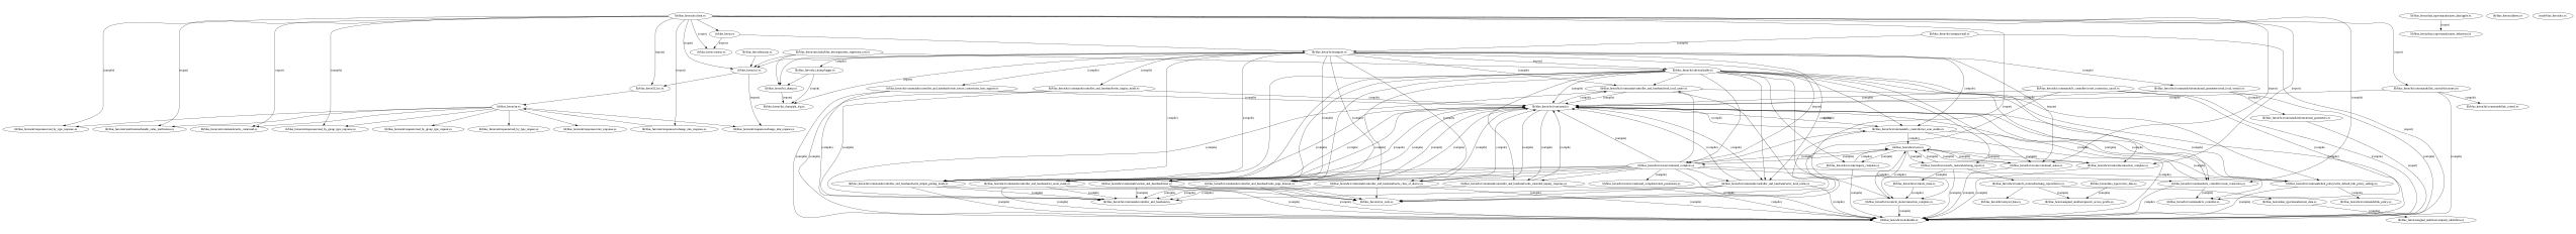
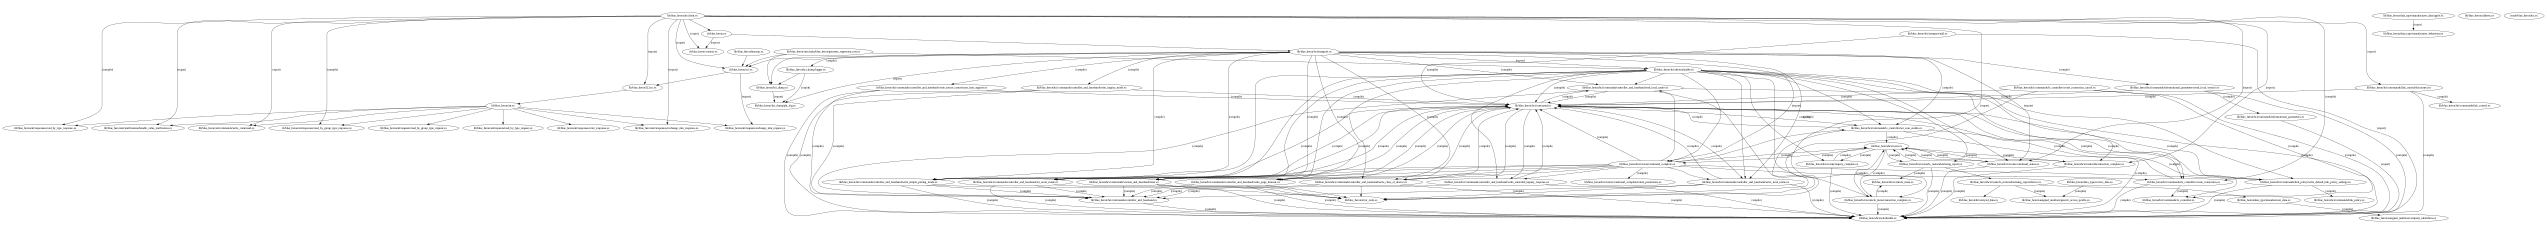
  digraph {
    fontname="Liberation Serif"
    node [fontname="Liberation Serif"]
    edge [fontname="Liberation Serif"]
    "lib/blue_heron.ex"
    "lib/blue_heron/context.ex"
    "lib/blue_heron/hci/transport.ex"
    "lib/blue_heron/acl.ex"
    "lib/blue_heron/hci/commands/controller_and_baseband/read_local_name.ex"
    n6 [label="lib/blue_heron/hci/commands/version_and_baseband/reset.ex"]
    "lib/blue_heron/hci/commands/controller_and_baseband/set_event_mask.ex"
    "lib/blue_heron/hci/commands/controller_and_baseband/write_class_of_device.ex"
    "lib/blue_heron/hci/commands/controller_and_baseband/write_local_name.ex"
    "lib/blue_heron/hci/commands/controller_and_baseband/write_page_timeout.ex"
    "lib/blue_heron/hci/commands/controller_and_baseband/write_simple_pairing_mode.ex"
    "lib/blue_heron/hci/commands/le_controller/set_scan_enable.ex"
    "lib/blue_heron/hci/commands/controller_and_baseband/write_inquiry_mode.ex"
    "lib/blue_heron/hci/commands/controller_and_baseband/write_secure_connections_host_support.ex"
    "lib/blue_heron/hci/commands/informational_parameters/read_local_version.ex"
    "lib/blue_heron/hci/deserializable.ex"
    "lib/blue_heron/hci/events/command_complete.ex"
    "lib/blue_heron/hci/events/command_status.ex"
    "lib/blue_heron/hci_dump.ex"
    "lib/blue_heron/hci_dump/pkt_log.ex"
    "lib/blue_heron/hci_dump/logger.ex"
    n22 [label="lib/blue_heron/l2_hci.ex"]
    "lib/blue_heron/att/requests/exchange_mtu_request.ex"
    "lib/blue_heron/hci/serializable.ex"
    "lib/blue_heron/error_code.ex"
    "lib/blue_heron/hci/command.ex"
    "lib/blue_heron/hci/commands/controller_and_baseband.ex"
    "lib/blue_heron/hci/commands/le_controller.ex"
    "lib/blue_heron/hci/event.ex"
    "lib/blue_heron/hci/commands/informational_parameters.ex"
    "lib/blue_heron/hci/commands/controller_and_baseband/write_extended_inquiry_response.ex"
    "lib/blue_heron/hci/commands/le_controller/create_connection.ex"
    "lib/blue_heron/hci/commands/link_policy/write_default_link_policy_settings.ex"
    "lib/blue_heron/hci/events/disconnection_complete.ex"
    "lib/blue_heron/hci/events/inquiry_complete.ex"
    "lib/blue_heron/hci/events/le_meta/advertising_report.ex"
    "lib/blue_heron/hci/events/le_meta/connection_complete.ex"
    "lib/blue_heron/hci/events/command_complete/return_parameters.ex"
    "lib/blue_heron/att.ex"
    "lib/blue_heron/att/commands/write_command.ex"
    "lib/blue_heron/att/notifications/handle_value_notification.ex"
    "lib/blue_heron/att/requests/read_by_group_type_request.ex"
    "lib/blue_heron/att/requests/read_by_type_request.ex"
    "lib/blue_heron/att/responses/error_response.ex"
    "lib/blue_heron/att/responses/exchange_mtu_response.ex"
    "lib/blue_heron/att/responses/read_by_group_type_response.ex"
    "lib/blue_heron/att/responses/read_by_type_response.ex"
    "lib/blue_heron/hci/commands/link_policy.ex"
    "lib/blue_heron/hci/events/le_meta.ex"
    "lib/blue_heron/hci/events/le_meta/advertising_report/device.ex"
    "lib/blue_heron/assigned_numbers/generic_access_profile.ex"
    "lib/blue_heron/data_type/manufacturer_data.ex"
    "lib/blue_heron/hci/arrayed_data.ex"
    "lib/blue_heron/assigned_numbers/company_identifiers.ex"
    "lib/blue_heron/data_type/manufacturer_data/apple.ex"
    "lib/blue_heron/data_type/manufacturer_behaviour.ex"
    "lib/blue_heron/address.ex"
    "lib/blue_heron/att/client.ex"
    "lib/blue_heron/hci/commands/link_control/disconnect.ex"
    "lib/blue_heron/hci/commands/link_control.ex"
    "lib/blue_heron/btsnoop.ex"
    "lib/blue_heron/data_type/service_data.ex"
    n63 [label="mode/blue_heron/hci.ex"]
    "lib/blue_heron/hci/commands/le_controller/create_connection_cancel.ex"
    "lib/blue_heron/hci/transport/null.ex"
    "lib/blue_heron/mix/tasks/blue_heron/generate_regression_test.ex"
    "lib/blue_heron.ex" -> "lib/blue_heron/context.ex" [label="(export)"]
    "lib/blue_heron.ex" -> "lib/blue_heron/hci/transport.ex"
    "lib/blue_heron/hci/transport.ex" -> "lib/blue_heron/acl.ex"
    "lib/blue_heron/hci/transport.ex" -> "lib/blue_heron/hci/commands/controller_and_baseband/read_local_name.ex" [label="(compile)"]
    "lib/blue_heron/hci/transport.ex" -> n6 [label="(compile)"]
    "lib/blue_heron/hci/transport.ex" -> "lib/blue_heron/hci/commands/controller_and_baseband/set_event_mask.ex" [label="(compile)"]
    "lib/blue_heron/hci/transport.ex" -> "lib/blue_heron/hci/commands/controller_and_baseband/write_class_of_device.ex" [label="(compile)"]
    "lib/blue_heron/hci/transport.ex" -> "lib/blue_heron/hci/commands/controller_and_baseband/write_local_name.ex" [label="(compile)"]
    "lib/blue_heron/hci/transport.ex" -> "lib/blue_heron/hci/commands/controller_and_baseband/write_page_timeout.ex" [label="(compile)"]
    "lib/blue_heron/hci/transport.ex" -> "lib/blue_heron/hci/commands/controller_and_baseband/write_simple_pairing_mode.ex" [label="(compile)"]
    "lib/blue_heron/hci/transport.ex" -> "lib/blue_heron/hci/commands/le_controller/set_scan_enable.ex" [label="(compile)"]
    "lib/blue_heron/hci/transport.ex" -> "lib/blue_heron/hci/commands/controller_and_baseband/write_inquiry_mode.ex" [label="(compile)"]
    "lib/blue_heron/hci/transport.ex" -> "lib/blue_heron/hci/commands/controller_and_baseband/write_secure_connections_host_support.ex" [label="(compile)"]
    "lib/blue_heron/hci/transport.ex" -> "lib/blue_heron/hci/commands/informational_parameters/read_local_version.ex" [label="(compile)"]
    "lib/blue_heron/hci/transport.ex" -> "lib/blue_heron/hci/deserializable.ex" [label="(export)"]
    "lib/blue_heron/hci/transport.ex" -> "lib/blue_heron/hci/events/command_complete.ex" [label="(export)"]
    "lib/blue_heron/hci/transport.ex" -> "lib/blue_heron/hci/events/command_status.ex" [label="(export)"]
    "lib/blue_heron/hci/transport.ex" -> "lib/blue_heron/hci_dump.ex"
    "lib/blue_heron/hci/transport.ex" -> "lib/blue_heron/hci_dump/pkt_log.ex" [label="(export)"]
    "lib/blue_heron/hci/transport.ex" -> "lib/blue_heron/hci_dump/logger.ex" [label="(compile)"]
    "lib/blue_heron/acl.ex" -> n22
    "lib/blue_heron/acl.ex" -> "lib/blue_heron/att/requests/exchange_mtu_request.ex" [label="(export)"]
    "lib/blue_heron/hci/commands/controller_and_baseband/read_local_name.ex" -> "lib/blue_heron/hci/serializable.ex" [label="(compile)"]
    "lib/blue_heron/hci/commands/controller_and_baseband/read_local_name.ex" -> "lib/blue_heron/error_code.ex"
    "lib/blue_heron/hci/commands/controller_and_baseband/read_local_name.ex" -> "lib/blue_heron/hci/command.ex" [label="(compile)"]
    "lib/blue_heron/hci/commands/controller_and_baseband/read_local_name.ex" -> "lib/blue_heron/hci/commands/controller_and_baseband.ex" [label="(compile)"]
    n6 -> "lib/blue_heron/hci/serializable.ex" [label="(compile)"]
    n6 -> "lib/blue_heron/error_code.ex"
    n6 -> "lib/blue_heron/hci/command.ex" [label="(compile)"]
    n6 -> "lib/blue_heron/hci/commands/controller_and_baseband.ex" [label="(compile)"]
    "lib/blue_heron/hci/commands/controller_and_baseband/set_event_mask.ex" -> "lib/blue_heron/hci/serializable.ex" [label="(compile)"]
    "lib/blue_heron/hci/commands/controller_and_baseband/set_event_mask.ex" -> "lib/blue_heron/error_code.ex"
    "lib/blue_heron/hci/commands/controller_and_baseband/set_event_mask.ex" -> "lib/blue_heron/hci/command.ex" [label="(compile)"]
    "lib/blue_heron/hci/commands/controller_and_baseband/set_event_mask.ex" -> "lib/blue_heron/hci/commands/controller_and_baseband.ex" [label="(compile)"]
    "lib/blue_heron/hci/commands/controller_and_baseband/write_class_of_device.ex" -> "lib/blue_heron/hci/serializable.ex" [label="(compile)"]
    "lib/blue_heron/hci/commands/controller_and_baseband/write_class_of_device.ex" -> "lib/blue_heron/error_code.ex"
    "lib/blue_heron/hci/commands/controller_and_baseband/write_class_of_device.ex" -> "lib/blue_heron/hci/command.ex" [label="(compile)"]
    "lib/blue_heron/hci/commands/controller_and_baseband/write_class_of_device.ex" -> "lib/blue_heron/hci/commands/controller_and_baseband.ex" [label="(compile)"]
    "lib/blue_heron/hci/commands/controller_and_baseband/write_local_name.ex" -> "lib/blue_heron/hci/serializable.ex" [label="(compile)"]
    "lib/blue_heron/hci/commands/controller_and_baseband/write_local_name.ex" -> "lib/blue_heron/error_code.ex"
    "lib/blue_heron/hci/commands/controller_and_baseband/write_local_name.ex" -> "lib/blue_heron/hci/command.ex" [label="(compile)"]
    "lib/blue_heron/hci/commands/controller_and_baseband/write_local_name.ex" -> "lib/blue_heron/hci/commands/controller_and_baseband.ex" [label="(compile)"]
    "lib/blue_heron/hci/commands/controller_and_baseband/write_page_timeout.ex" -> "lib/blue_heron/hci/serializable.ex" [label="(compile)"]
    "lib/blue_heron/hci/commands/controller_and_baseband/write_page_timeout.ex" -> "lib/blue_heron/error_code.ex"
    "lib/blue_heron/hci/commands/controller_and_baseband/write_page_timeout.ex" -> "lib/blue_heron/hci/command.ex" [label="(compile)"]
    "lib/blue_heron/hci/commands/controller_and_baseband/write_page_timeout.ex" -> "lib/blue_heron/hci/commands/controller_and_baseband.ex" [label="(compile)"]
    "lib/blue_heron/hci/commands/controller_and_baseband/write_simple_pairing_mode.ex" -> "lib/blue_heron/hci/serializable.ex" [label="(compile)"]
    "lib/blue_heron/hci/commands/controller_and_baseband/write_simple_pairing_mode.ex" -> "lib/blue_heron/error_code.ex"
    "lib/blue_heron/hci/commands/controller_and_baseband/write_simple_pairing_mode.ex" -> "lib/blue_heron/hci/command.ex" [label="(compile)"]
    "lib/blue_heron/hci/commands/controller_and_baseband/write_simple_pairing_mode.ex" -> "lib/blue_heron/hci/commands/controller_and_baseband.ex" [label="(compile)"]
    "lib/blue_heron/hci/commands/le_controller/set_scan_enable.ex" -> "lib/blue_heron/hci/serializable.ex" [label="(compile)"]
    "lib/blue_heron/hci/commands/le_controller/set_scan_enable.ex" -> "lib/blue_heron/error_code.ex"
    "lib/blue_heron/hci/commands/le_controller/set_scan_enable.ex" -> "lib/blue_heron/hci/command.ex" [label="(compile)"]
    "lib/blue_heron/hci/commands/le_controller/set_scan_enable.ex" -> "lib/blue_heron/hci/commands/le_controller.ex" [label="(compile)"]
    "lib/blue_heron/hci/commands/le_controller/set_scan_enable.ex" -> "lib/blue_heron/hci/event.ex" [label="(compile)"]
    "lib/blue_heron/hci/commands/controller_and_baseband/write_inquiry_mode.ex" -> "lib/blue_heron/hci/serializable.ex" [label="(compile)"]
    "lib/blue_heron/hci/commands/controller_and_baseband/write_inquiry_mode.ex" -> "lib/blue_heron/hci/command.ex" [label="(compile)"]
    "lib/blue_heron/hci/commands/controller_and_baseband/write_inquiry_mode.ex" -> "lib/blue_heron/hci/commands/controller_and_baseband.ex" [label="(compile)"]
    "lib/blue_heron/hci/commands/controller_and_baseband/write_secure_connections_host_support.ex" -> "lib/blue_heron/hci/serializable.ex" [label="(compile)"]
    "lib/blue_heron/hci/commands/controller_and_baseband/write_secure_connections_host_support.ex" -> "lib/blue_heron/hci/command.ex" [label="(compile)"]
    "lib/blue_heron/hci/commands/controller_and_baseband/write_secure_connections_host_support.ex" -> "lib/blue_heron/hci/commands/controller_and_baseband.ex" [label="(compile)"]
    "lib/blue_heron/hci/commands/informational_parameters/read_local_version.ex" -> "lib/blue_heron/hci/serializable.ex" [label="(compile)"]
    "lib/blue_heron/hci/commands/informational_parameters/read_local_version.ex" -> "lib/blue_heron/hci/command.ex" [label="(compile)"]
    "lib/blue_heron/hci/commands/informational_parameters/read_local_version.ex" -> "lib/blue_heron/hci/commands/informational_parameters.ex" [label="(compile)"]
    "lib/blue_heron/hci/deserializable.ex" -> "lib/blue_heron/hci/commands/controller_and_baseband/read_local_name.ex"
    "lib/blue_heron/hci/deserializable.ex" -> n6
    "lib/blue_heron/hci/deserializable.ex" -> "lib/blue_heron/hci/commands/controller_and_baseband/set_event_mask.ex"
    "lib/blue_heron/hci/deserializable.ex" -> "lib/blue_heron/hci/commands/controller_and_baseband/write_class_of_device.ex"
    "lib/blue_heron/hci/deserializable.ex" -> "lib/blue_heron/hci/commands/controller_and_baseband/write_local_name.ex"
    "lib/blue_heron/hci/deserializable.ex" -> "lib/blue_heron/hci/commands/controller_and_baseband/write_page_timeout.ex"
    "lib/blue_heron/hci/deserializable.ex" -> "lib/blue_heron/hci/commands/controller_and_baseband/write_simple_pairing_mode.ex"
    "lib/blue_heron/hci/deserializable.ex" -> "lib/blue_heron/hci/commands/le_controller/set_scan_enable.ex"
    "lib/blue_heron/hci/deserializable.ex" -> "lib/blue_heron/hci/events/command_complete.ex"
    "lib/blue_heron/hci/deserializable.ex" -> "lib/blue_heron/hci/events/command_status.ex"
    "lib/blue_heron/hci/deserializable.ex" -> "lib/blue_heron/hci/command.ex" [label="(compile)"]
    "lib/blue_heron/hci/deserializable.ex" -> "lib/blue_heron/hci/commands/controller_and_baseband/write_extended_inquiry_response.ex"
    "lib/blue_heron/hci/deserializable.ex" -> "lib/blue_heron/hci/commands/le_controller/create_connection.ex"
    "lib/blue_heron/hci/deserializable.ex" -> "lib/blue_heron/hci/commands/link_policy/write_default_link_policy_settings.ex"
    "lib/blue_heron/hci/deserializable.ex" -> "lib/blue_heron/hci/events/disconnection_complete.ex"
    "lib/blue_heron/hci/deserializable.ex" -> "lib/blue_heron/hci/events/inquiry_complete.ex"
    "lib/blue_heron/hci/deserializable.ex" -> "lib/blue_heron/hci/events/le_meta/advertising_report.ex"
    "lib/blue_heron/hci/deserializable.ex" -> "lib/blue_heron/hci/events/le_meta/connection_complete.ex"
    "lib/blue_heron/hci/events/command_complete.ex" -> "lib/blue_heron/hci/commands/controller_and_baseband/read_local_name.ex"
    "lib/blue_heron/hci/events/command_complete.ex" -> n6
    "lib/blue_heron/hci/events/command_complete.ex" -> "lib/blue_heron/hci/commands/controller_and_baseband/set_event_mask.ex"
    "lib/blue_heron/hci/events/command_complete.ex" -> "lib/blue_heron/hci/commands/controller_and_baseband/write_class_of_device.ex"
    "lib/blue_heron/hci/events/command_complete.ex" -> "lib/blue_heron/hci/commands/controller_and_baseband/write_local_name.ex"
    "lib/blue_heron/hci/events/command_complete.ex" -> "lib/blue_heron/hci/commands/controller_and_baseband/write_page_timeout.ex"
    "lib/blue_heron/hci/events/command_complete.ex" -> "lib/blue_heron/hci/commands/controller_and_baseband/write_simple_pairing_mode.ex"
    "lib/blue_heron/hci/events/command_complete.ex" -> "lib/blue_heron/hci/commands/le_controller/set_scan_enable.ex"
-   "lib/blue_heron/hci/events/command_complete.ex" -> "lib/blue_heron/hci/serializable.ex" [label="(compile)"]
+   "lib/blue_heron/hci/commands/controller_and_baseband.ex" -> "lib/blue_heron/hci/serializable.ex" [label="(compile)"]
    "lib/blue_heron/hci/events/command_complete.ex" -> "lib/blue_heron/hci/command.ex" [label="(compile)"]
    "lib/blue_heron/hci/events/command_complete.ex" -> "lib/blue_heron/hci/event.ex" [label="(compile)"]
    "lib/blue_heron/hci/events/command_complete.ex" -> "lib/blue_heron/hci/commands/controller_and_baseband/write_extended_inquiry_response.ex"
    "lib/blue_heron/hci/events/command_complete.ex" -> "lib/blue_heron/hci/commands/le_controller/create_connection.ex"
    "lib/blue_heron/hci/events/command_complete.ex" -> "lib/blue_heron/hci/commands/link_policy/write_default_link_policy_settings.ex"
    "lib/blue_heron/hci/events/command_complete.ex" -> "lib/blue_heron/hci/events/command_complete/return_parameters.ex" [label="(compile)"]
    "lib/blue_heron/hci/events/command_status.ex" -> "lib/blue_heron/hci/serializable.ex" [label="(compile)"]
    "lib/blue_heron/hci/events/command_status.ex" -> "lib/blue_heron/hci/event.ex" [label="(compile)"]
    "lib/blue_heron/hci_dump.ex" -> "lib/blue_heron/hci_dump/pkt_log.ex" [label="(export)"]
    "lib/blue_heron/hci_dump/logger.ex" -> "lib/blue_heron/hci_dump.ex"
    "lib/blue_heron/hci_dump/logger.ex" -> "lib/blue_heron/hci_dump/pkt_log.ex" [label="(export)"]
    n22 -> "lib/blue_heron/att.ex"
    "lib/blue_heron/hci/command.ex" -> "lib/blue_heron/hci/commands/controller_and_baseband/read_local_name.ex" [label="(compile)"]
    "lib/blue_heron/hci/command.ex" -> n6 [label="(compile)"]
    "lib/blue_heron/hci/command.ex" -> "lib/blue_heron/hci/commands/controller_and_baseband/set_event_mask.ex" [label="(compile)"]
    "lib/blue_heron/hci/command.ex" -> "lib/blue_heron/hci/commands/controller_and_baseband/write_class_of_device.ex" [label="(compile)"]
    "lib/blue_heron/hci/command.ex" -> "lib/blue_heron/hci/commands/controller_and_baseband/write_local_name.ex" [label="(compile)"]
    "lib/blue_heron/hci/command.ex" -> "lib/blue_heron/hci/commands/controller_and_baseband/write_page_timeout.ex" [label="(compile)"]
    "lib/blue_heron/hci/command.ex" -> "lib/blue_heron/hci/commands/controller_and_baseband/write_simple_pairing_mode.ex" [label="(compile)"]
    "lib/blue_heron/hci/command.ex" -> "lib/blue_heron/hci/commands/le_controller/set_scan_enable.ex" [label="(compile)"]
    "lib/blue_heron/hci/command.ex" -> "lib/blue_heron/hci/commands/controller_and_baseband/write_extended_inquiry_response.ex" [label="(compile)"]
    "lib/blue_heron/hci/command.ex" -> "lib/blue_heron/hci/commands/le_controller/create_connection.ex" [label="(compile)"]
    "lib/blue_heron/hci/command.ex" -> "lib/blue_heron/hci/commands/link_policy/write_default_link_policy_settings.ex" [label="(compile)"]
    "lib/blue_heron/hci/event.ex" -> "lib/blue_heron/hci/events/command_complete.ex" [label="(compile)"]
    "lib/blue_heron/hci/event.ex" -> "lib/blue_heron/hci/events/command_status.ex" [label="(compile)"]
    "lib/blue_heron/hci/event.ex" -> "lib/blue_heron/hci/events/disconnection_complete.ex" [label="(compile)"]
    "lib/blue_heron/hci/event.ex" -> "lib/blue_heron/hci/events/inquiry_complete.ex" [label="(compile)"]
    "lib/blue_heron/hci/event.ex" -> "lib/blue_heron/hci/events/le_meta/advertising_report.ex" [label="(compile)"]
    "lib/blue_heron/hci/event.ex" -> "lib/blue_heron/hci/events/le_meta/connection_complete.ex" [label="(compile)"]
    "lib/blue_heron/hci/commands/informational_parameters.ex" -> "lib/blue_heron/hci/serializable.ex" [label="(export)"]
    "lib/blue_heron/hci/commands/controller_and_baseband/write_extended_inquiry_response.ex" -> "lib/blue_heron/hci/serializable.ex" [label="(compile)"]
    "lib/blue_heron/hci/commands/controller_and_baseband/write_extended_inquiry_response.ex" -> "lib/blue_heron/hci/command.ex" [label="(compile)"]
    "lib/blue_heron/hci/commands/controller_and_baseband/write_extended_inquiry_response.ex" -> "lib/blue_heron/hci/commands/controller_and_baseband.ex" [label="(compile)"]
    "lib/blue_heron/hci/commands/le_controller/create_connection.ex" -> "lib/blue_heron/hci/serializable.ex" [label="(compile)"]
    "lib/blue_heron/hci/commands/le_controller/create_connection.ex" -> "lib/blue_heron/hci/command.ex" [label="(compile)"]
    "lib/blue_heron/hci/commands/le_controller/create_connection.ex" -> "lib/blue_heron/hci/commands/le_controller.ex" [label="(compile)"]
    "lib/blue_heron/hci/commands/link_policy/write_default_link_policy_settings.ex" -> "lib/blue_heron/hci/serializable.ex" [label="(compile)"]
    "lib/blue_heron/hci/commands/link_policy/write_default_link_policy_settings.ex" -> "lib/blue_heron/hci/command.ex" [label="(compile)"]
    "lib/blue_heron/hci/commands/link_policy/write_default_link_policy_settings.ex" -> "lib/blue_heron/hci/commands/link_policy.ex" [label="(compile)"]
    "lib/blue_heron/hci/events/disconnection_complete.ex" -> "lib/blue_heron/hci/serializable.ex" [label="(compile)"]
    "lib/blue_heron/hci/events/disconnection_complete.ex" -> "lib/blue_heron/hci/event.ex" [label="(compile)"]
    "lib/blue_heron/hci/events/inquiry_complete.ex" -> "lib/blue_heron/hci/serializable.ex" [label="(compile)"]
    "lib/blue_heron/hci/events/inquiry_complete.ex" -> "lib/blue_heron/hci/event.ex" [label="(compile)"]
    "lib/blue_heron/hci/events/le_meta/advertising_report.ex" -> "lib/blue_heron/hci/serializable.ex" [label="(compile)"]
    "lib/blue_heron/hci/events/le_meta/advertising_report.ex" -> "lib/blue_heron/hci/event.ex" [label="(compile)"]
    "lib/blue_heron/hci/events/le_meta/advertising_report.ex" -> "lib/blue_heron/hci/events/le_meta.ex" [label="(compile)"]
    "lib/blue_heron/hci/events/le_meta/advertising_report.ex" -> "lib/blue_heron/hci/events/le_meta/advertising_report/device.ex"
    "lib/blue_heron/hci/events/le_meta/connection_complete.ex" -> "lib/blue_heron/hci/serializable.ex" [label="(compile)"]
    "lib/blue_heron/hci/events/le_meta/connection_complete.ex" -> "lib/blue_heron/hci/event.ex" [label="(compile)"]
-   "lib/blue_heron/hci/events/le_meta.ex" -> "lib/blue_heron/hci/events/le_meta/connection_complete.ex" [label="(compile)"]
+   "lib/blue_heron/hci/events/le_meta/connection_complete.ex" -> "lib/blue_heron/hci/events/le_meta.ex" [label="(compile)"]
    "lib/blue_heron/att.ex" -> "lib/blue_heron/att/requests/exchange_mtu_request.ex"
    "lib/blue_heron/att.ex" -> "lib/blue_heron/att/commands/write_command.ex"
    "lib/blue_heron/att.ex" -> "lib/blue_heron/att/notifications/handle_value_notification.ex"
    "lib/blue_heron/att.ex" -> "lib/blue_heron/att/requests/read_by_group_type_request.ex"
    "lib/blue_heron/att.ex" -> "lib/blue_heron/att/requests/read_by_type_request.ex"
    "lib/blue_heron/att.ex" -> "lib/blue_heron/att/responses/error_response.ex"
-   "lib/blue_heron/att/responses/exchange_mtu_response.ex" -> "lib/blue_heron/att.ex"
+   "lib/blue_heron/att.ex" -> "lib/blue_heron/att/responses/exchange_mtu_response.ex"
    "lib/blue_heron/att.ex" -> "lib/blue_heron/att/responses/read_by_group_type_response.ex"
    "lib/blue_heron/att.ex" -> "lib/blue_heron/att/responses/read_by_type_response.ex"
    "lib/blue_heron/hci/events/le_meta/advertising_report/device.ex" -> "lib/blue_heron/assigned_numbers/generic_access_profile.ex" [label="(compile)"]
    "lib/blue_heron/hci/events/le_meta/advertising_report/device.ex" -> "lib/blue_heron/data_type/manufacturer_data.ex"
    "lib/blue_heron/hci/events/le_meta/advertising_report/device.ex" -> "lib/blue_heron/hci/arrayed_data.ex"
    "lib/blue_heron/data_type/manufacturer_data.ex" -> "lib/blue_heron/assigned_numbers/company_identifiers.ex" [label="(compile)"]
    "lib/blue_heron/data_type/manufacturer_data/apple.ex" -> "lib/blue_heron/data_type/manufacturer_behaviour.ex" [label="(export)"]
    "lib/blue_heron/att/client.ex" -> "lib/blue_heron.ex"
    "lib/blue_heron/att/client.ex" -> "lib/blue_heron/context.ex" [label="(export)"]
    "lib/blue_heron/att/client.ex" -> "lib/blue_heron/acl.ex" [label="(export)"]
    "lib/blue_heron/att/client.ex" -> "lib/blue_heron/hci/events/command_status.ex" [label="(export)"]
    "lib/blue_heron/att/client.ex" -> n22 [label="(export)"]
    "lib/blue_heron/att/client.ex" -> "lib/blue_heron/hci/commands/le_controller/create_connection.ex" [label="(compile)"]
    "lib/blue_heron/att/client.ex" -> "lib/blue_heron/hci/events/disconnection_complete.ex" [label="(export)"]
    "lib/blue_heron/att/client.ex" -> "lib/blue_heron/hci/events/le_meta/connection_complete.ex" [label="(export)"]
    "lib/blue_heron/att/client.ex" -> "lib/blue_heron/att/commands/write_command.ex" [label="(export)"]
    "lib/blue_heron/att/client.ex" -> "lib/blue_heron/att/notifications/handle_value_notification.ex" [label="(export)"]
    "lib/blue_heron/att/client.ex" -> "lib/blue_heron/att/responses/exchange_mtu_response.ex" [label="(export)"]
    "lib/blue_heron/att/client.ex" -> "lib/blue_heron/att/responses/read_by_group_type_response.ex" [label="(compile)"]
    "lib/blue_heron/att/client.ex" -> "lib/blue_heron/att/responses/read_by_type_response.ex" [label="(compile)"]
    "lib/blue_heron/att/client.ex" -> "lib/blue_heron/hci/commands/link_control/disconnect.ex" [label="(export)"]
    "lib/blue_heron/hci/commands/link_control/disconnect.ex" -> "lib/blue_heron/hci/serializable.ex" [label="(compile)"]
    "lib/blue_heron/hci/commands/link_control/disconnect.ex" -> "lib/blue_heron/hci/command.ex" [label="(compile)"]
    "lib/blue_heron/hci/commands/link_control/disconnect.ex" -> "lib/blue_heron/hci/commands/link_control.ex" [label="(compile)"]
    "lib/blue_heron/btsnoop.ex" -> "lib/blue_heron/acl.ex"
    "lib/blue_heron/data_type/service_data.ex" -> "lib/blue_heron/assigned_numbers/generic_access_profile.ex" [label="(compile)"]
    "lib/blue_heron/hci/commands/le_controller/create_connection_cancel.ex" -> "lib/blue_heron/hci/serializable.ex" [label="(compile)"]
    "lib/blue_heron/hci/commands/le_controller/create_connection_cancel.ex" -> "lib/blue_heron/error_code.ex"
    "lib/blue_heron/hci/commands/le_controller/create_connection_cancel.ex" -> "lib/blue_heron/hci/command.ex" [label="(compile)"]
    "lib/blue_heron/hci/commands/le_controller/create_connection_cancel.ex" -> "lib/blue_heron/hci/commands/le_controller.ex" [label="(compile)"]
-   "lib/blue_heron/hci/transport/null.ex" -> "lib/blue_heron/hci/transport.ex" [label="(compile)"]
+   "lib/blue_heron/hci/transport/null.ex" -> "lib/blue_heron/hci/command.ex" [label="(compile)"]
    "lib/blue_heron/hci/transport/null.ex" -> "lib/blue_heron/hci/serializable.ex" [label="(export)"]
    "lib/blue_heron/mix/tasks/blue_heron/generate_regression_test.ex" -> "lib/blue_heron/acl.ex"
    "lib/blue_heron/mix/tasks/blue_heron/generate_regression_test.ex" -> "lib/blue_heron/hci/deserializable.ex"
    "lib/blue_heron/mix/tasks/blue_heron/generate_regression_test.ex" -> "lib/blue_heron/hci_dump.ex"
  }
